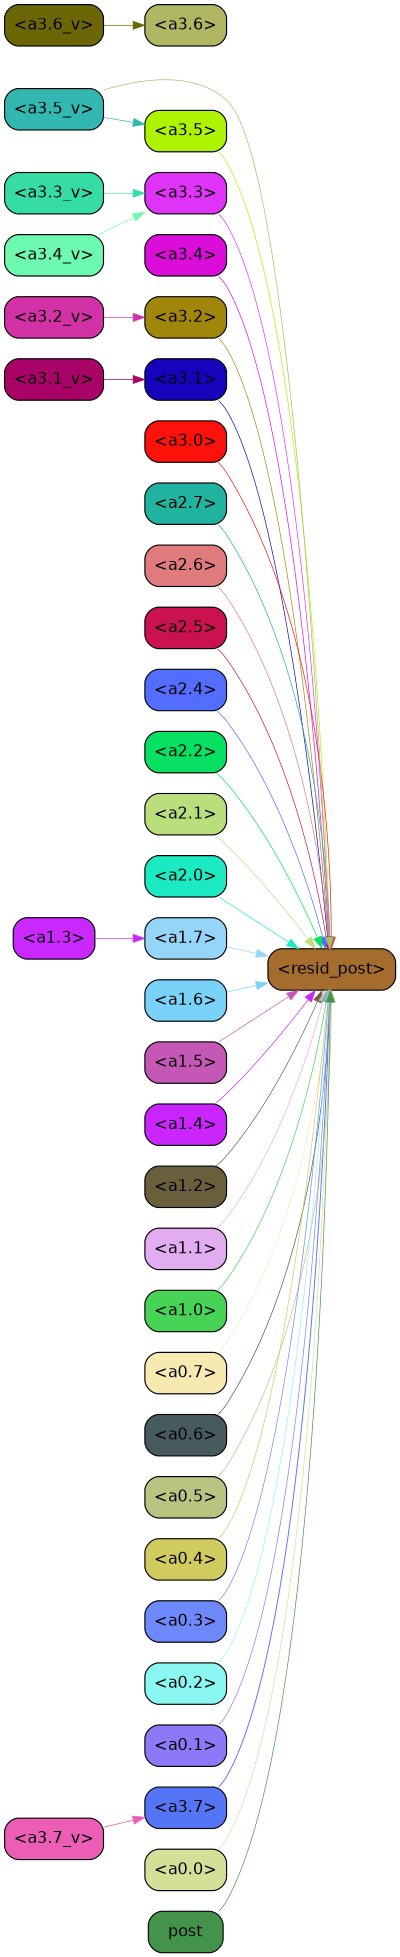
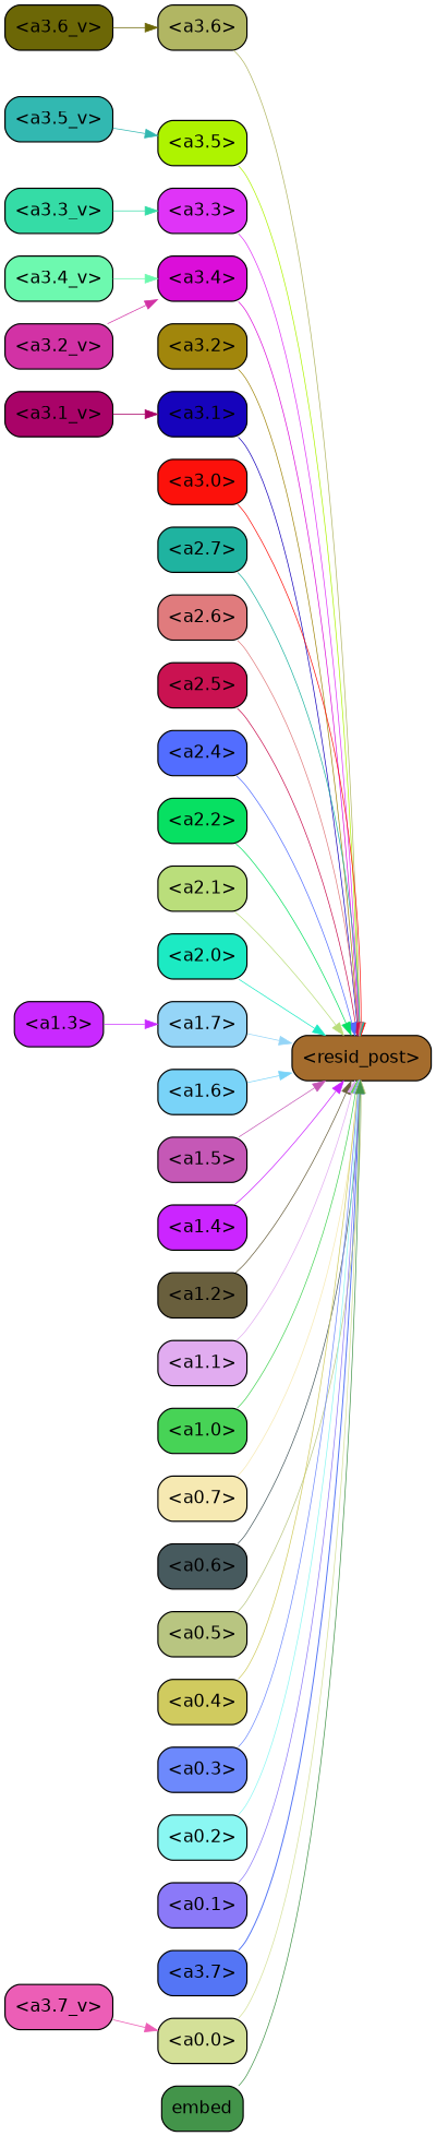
  strict digraph {
    rankdir=LR
    splines=true
    node [color=black fontname=Helvetica shape=box style="filled, rounded"]
    edge [penwidth=0.6]
    "<a3.7>" [fillcolor="#5475f5"]
    "<resid_post>" [fillcolor="#a46c2d"]
    "<a3.6>" [fillcolor="#b1b663"]
    "<a3.5>" [fillcolor="#aef300"]
    "<a3.4>" [fillcolor="#db0ed9"]
    "<a3.3>" [fillcolor="#df34f7"]
    "<a3.2>" [fillcolor="#a1860c"]
    "<a3.1>" [fillcolor="#1603bc"]
    "<a3.0>" [fillcolor="#fc110b"]
    "<a2.7>" [fillcolor="#1fb3a0"]
    "<a2.6>" [fillcolor="#e07b7d"]
    "<a2.5>" [fillcolor="#ca1251"]
    "<a2.4>" [fillcolor="#526dff"]
    "<a2.2>" [fillcolor="#07e062"]
    "<a2.1>" [fillcolor="#bade7b"]
    "<a2.0>" [fillcolor="#1ceac3"]
    "<a1.7>" [fillcolor="#95d5f7"]
    "<a1.6>" [fillcolor="#79d3f8"]
    "<a1.5>" [fillcolor="#c558b6"]
    "<a1.4>" [fillcolor="#cb25ff"]
    "<a1.3>" [fillcolor="#c929ff"]
    "<a1.2>" [fillcolor="#695f3d"]
    "<a1.1>" [fillcolor="#e1acf0"]
    "<a1.0>" [fillcolor="#47d356"]
    "<a0.7>" [fillcolor="#f6e9b2"]
    "<a0.6>" [fillcolor="#475a5e"]
    "<a0.5>" [fillcolor="#b8c581"]
    "<a0.4>" [fillcolor="#d0cb5f"]
    "<a0.3>" [fillcolor="#6d89fc"]
    "<a0.2>" [fillcolor="#8af7f2"]
    "<a0.1>" [fillcolor="#8b79f8"]
    "<a0.0>" [fillcolor="#d4e098"]
-   embed [fillcolor="#43944a" label=post]
+   embed [fillcolor="#43944a"]
    "<a3.7_v>" [fillcolor="#ec5eb6"]
    "<a3.6_v>" [fillcolor="#6c6706"]
    "<a3.5_v>" [fillcolor="#32b8b1"]
    "<a3.4_v>" [fillcolor="#6df9af"]
    "<a3.3_v>" [fillcolor="#35dca6"]
    "<a3.2_v>" [fillcolor="#d232a5"]
    "<a3.1_v>" [fillcolor="#a90368"]
    "<a3.7>" -> "<resid_post>" [color="#5475f5" penwidth=0.8263697922229767]
-   "<a3.5_v>" -> "<resid_post>" [color="#b1b663"]
+   "<a3.6>" -> "<resid_post>" [color="#b1b663"]
    "<a3.5>" -> "<resid_post>" [color="#aef300"]
    "<a3.4>" -> "<resid_post>" [color="#db0ed9"]
    "<a3.3>" -> "<resid_post>" [color="#df34f7"]
    "<a3.2>" -> "<resid_post>" [color="#a1860c"]
    "<a3.1>" -> "<resid_post>" [color="#1603bc"]
    "<a3.0>" -> "<resid_post>" [color="#fc110b"]
    "<a2.7>" -> "<resid_post>" [color="#1fb3a0"]
    "<a2.6>" -> "<resid_post>" [color="#e07b7d"]
    "<a2.5>" -> "<resid_post>" [color="#ca1251"]
    "<a2.4>" -> "<resid_post>" [color="#526dff"]
    "<a2.2>" -> "<resid_post>" [color="#07e062"]
    "<a2.1>" -> "<resid_post>" [color="#bade7b"]
    "<a2.0>" -> "<resid_post>" [color="#1ceac3"]
    "<a1.7>" -> "<resid_post>" [color="#95d5f7"]
    "<a1.6>" -> "<resid_post>" [color="#79d3f8"]
    "<a1.5>" -> "<resid_post>" [color="#c558b6"]
    "<a1.4>" -> "<resid_post>" [color="#cb25ff"]
    "<a1.3>" -> "<a1.7>" [color="#c929ff"]
    "<a1.2>" -> "<resid_post>" [color="#695f3d"]
    "<a1.1>" -> "<resid_post>" [color="#e1acf0"]
    "<a1.0>" -> "<resid_post>" [color="#47d356"]
    "<a0.7>" -> "<resid_post>" [color="#f6e9b2"]
    "<a0.6>" -> "<resid_post>" [color="#475a5e"]
    "<a0.5>" -> "<resid_post>" [color="#b8c581"]
    "<a0.4>" -> "<resid_post>" [color="#d0cb5f"]
    "<a0.3>" -> "<resid_post>" [color="#6d89fc"]
    "<a0.2>" -> "<resid_post>" [color="#8af7f2"]
    "<a0.1>" -> "<resid_post>" [color="#8b79f8"]
    "<a0.0>" -> "<resid_post>" [color="#d4e098"]
    embed -> "<resid_post>" [color="#43944a"]
-   "<a3.7_v>" -> "<a3.7>" [color="#ec5eb6" penwidth=0.6738671064376831]
+   "<a3.7_v>" -> "<a0.0>" [color="#ec5eb6" penwidth=0.6738671064376831]
    "<a3.6_v>" -> "<a3.6>" [color="#6c6706"]
    "<a3.5_v>" -> "<a3.5>" [color="#32b8b1"]
-   "<a3.4_v>" -> "<a3.3>" [color="#6df9af"]
+   "<a3.4_v>" -> "<a3.4>" [color="#6df9af"]
    "<a3.3_v>" -> "<a3.3>" [color="#35dca6"]
-   "<a3.2_v>" -> "<a3.2>" [color="#d232a5"]
+   "<a3.2_v>" -> "<a3.4>" [color="#d232a5"]
    "<a3.1_v>" -> "<a3.1>" [color="#a90368"]
  }
